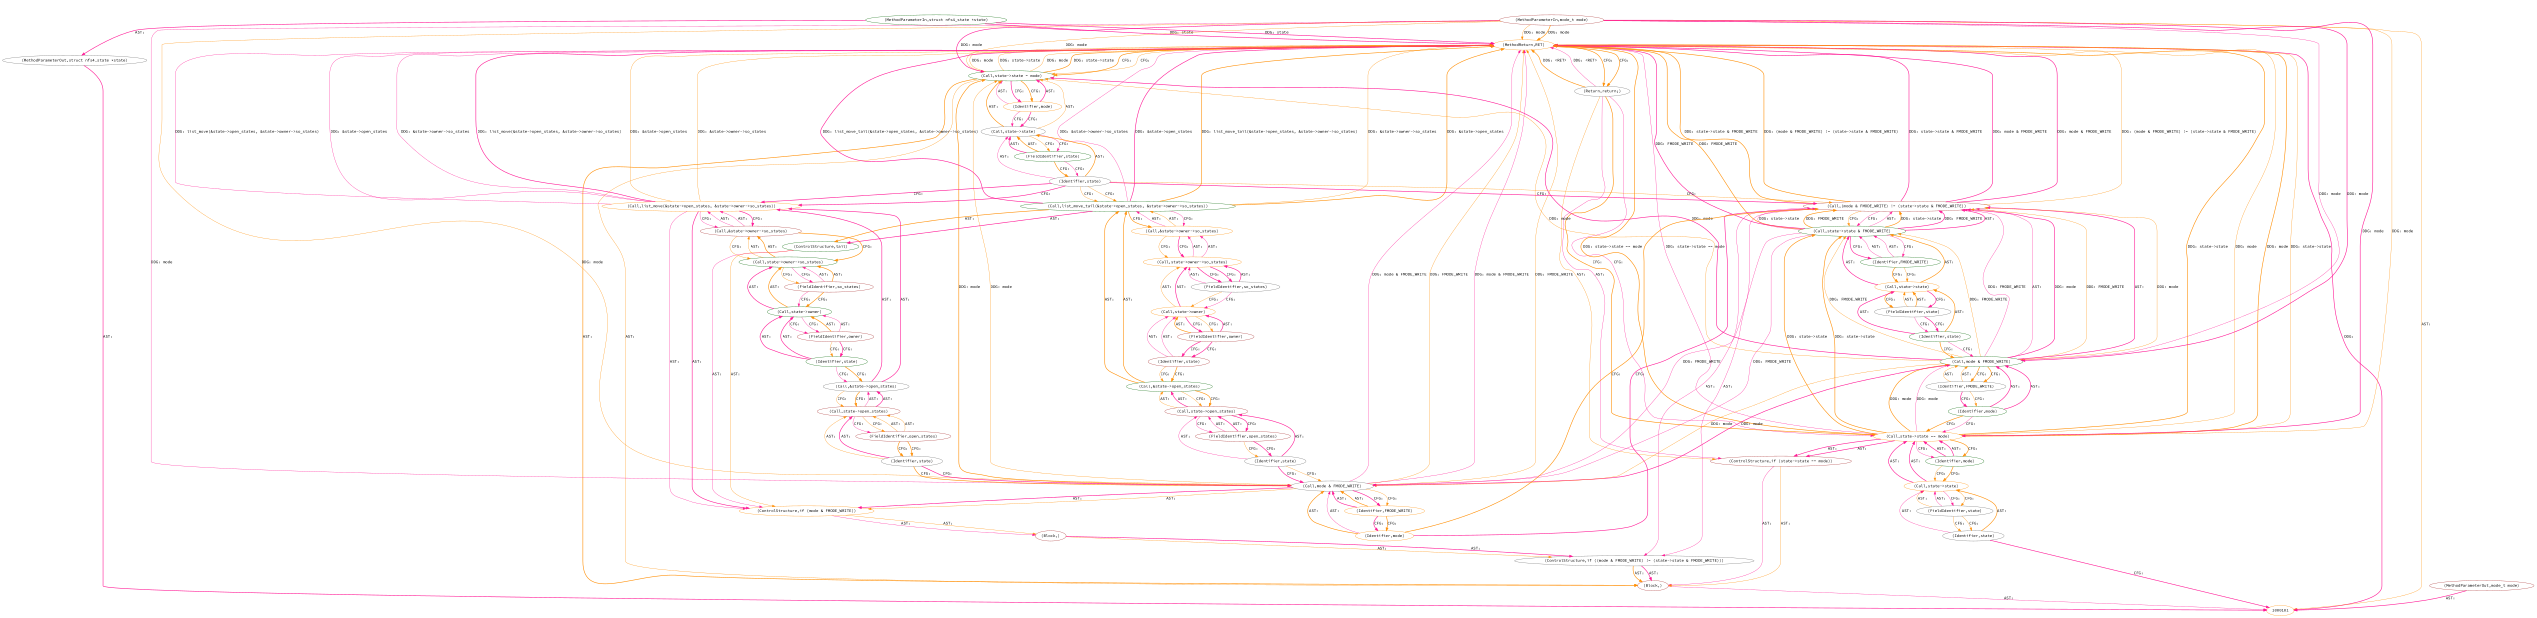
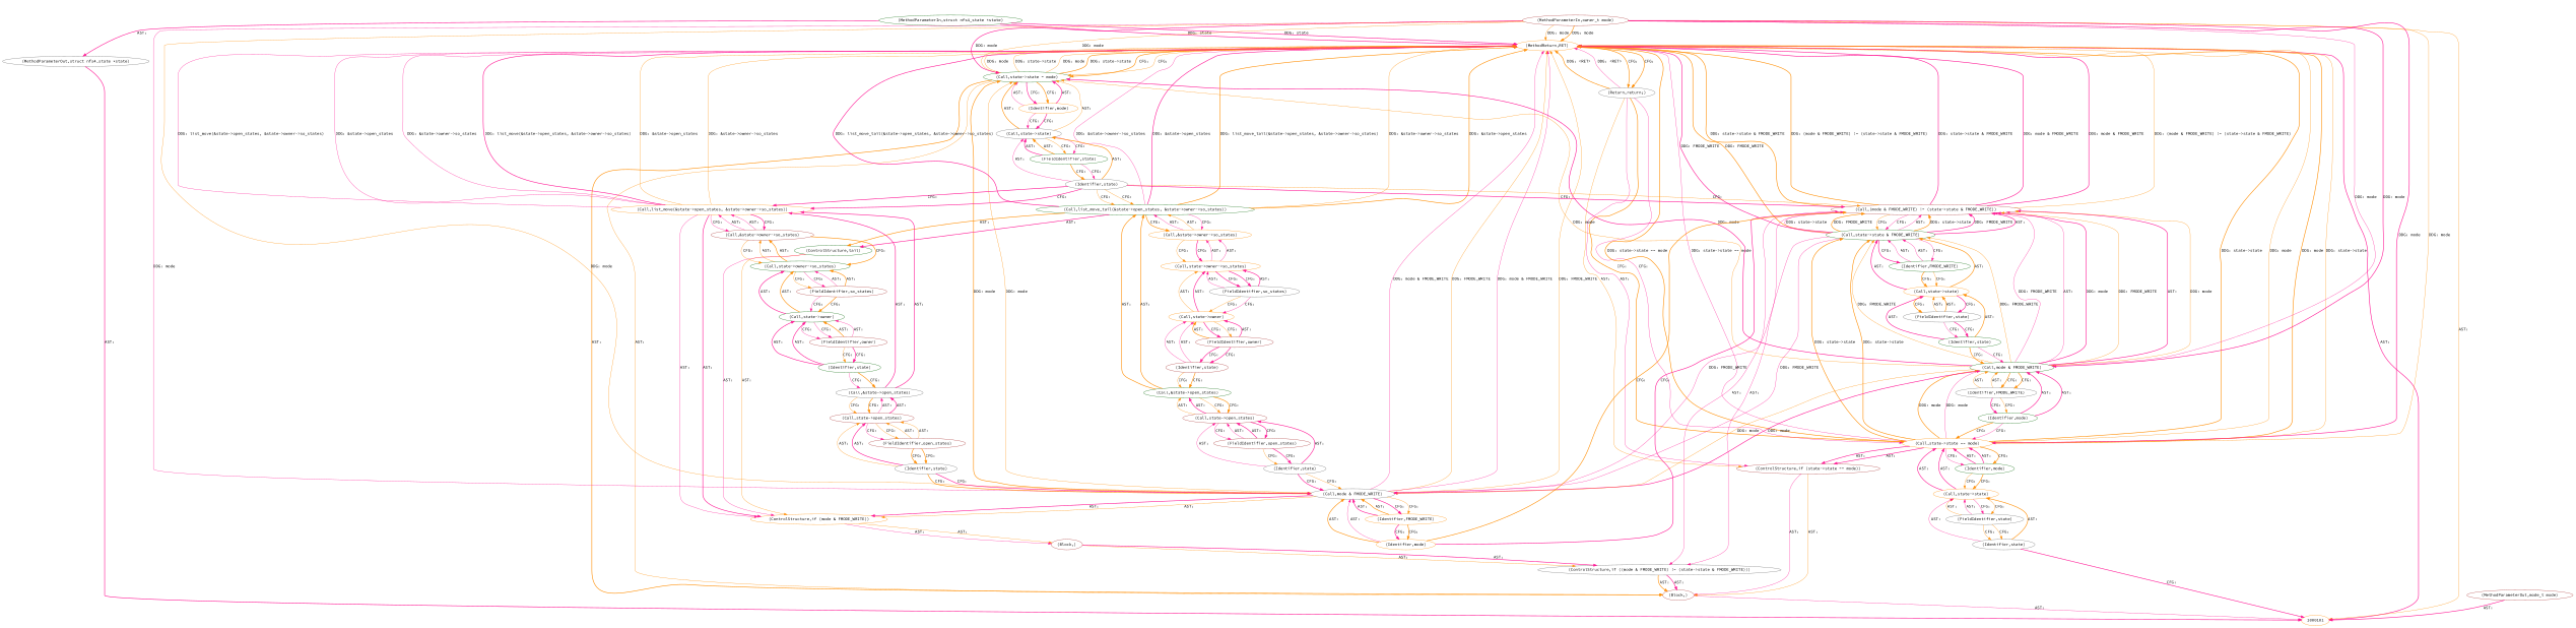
  digraph {
    fontname="Source Code Pro"
    node [color=darkgreen fontname="Source Code Pro"]
    edge [color=deeppink fontname="Source Code Pro" style=bold]
    n1 [color=darkorange label="(MethodReturn,RET)"]
    n2 [label="(Call,state->state = mode)"]
    n3 [color=gray40 label="(Return,return;)"]
    1000101 [color=darkorange]
    n5 [color=darkorange label="(Identifier,mode)"]
    n6 [color=brown label="(Block,)"]
    n7 [color=darkorange label="(Call,state->state == mode)"]
    n8 [color=brown label="(ControlStructure,if (state->state == mode))"]
    n9 [label="(MethodParameterIn,struct nfs4_state *state)"]
    n10 [color=gray40 label="(MethodParameterOut,struct nfs4_state *state)"]
-   n11 [color=brown label="(MethodParameterIn,mode_t mode)"]
+   n11 [color=brown label="(MethodParameterIn,owner_t mode)"]
    n12 [label="(Call,mode & FMODE_WRITE)"]
    n13 [color=gray40 label="(Call,mode & FMODE_WRITE)"]
    n14 [label="(Identifier,mode)"]
    n15 [label="(Call,state->state & FMODE_WRITE)"]
    n16 [color=brown label="(Call,(mode & FMODE_WRITE) != (state->state & FMODE_WRITE))"]
    n17 [color=gray40 label="(Identifier,FMODE_WRITE)"]
    n18 [color=darkorange label="(Identifier,FMODE_WRITE)"]
    n19 [color=darkorange label="(ControlStructure,if (mode & FMODE_WRITE))"]
    n20 [color=brown label="(MethodParameterOut,mode_t mode)"]
    n21 [label="(Call,&state->open_states)"]
    n22 [color=brown label="(Call,state->open_states)"]
    n23 [label="(Call,list_move_tail(&state->open_states, &state->owner->so_states))"]
    n24 [color=brown label="(FieldIdentifier,open_states)"]
    n25 [color=darkorange label="(Call,&state->owner->so_states)"]
    n26 [label="(ControlStructure,tail)"]
    n27 [color=gray40 label="(Identifier,state)"]
    n28 [color=darkorange label="(Call,state->owner->so_states)"]
    n29 [color=gray40 label="(FieldIdentifier,so_states)"]
    n30 [color=darkorange label="(Call,state->owner)"]
    n31 [color=brown label="(FieldIdentifier,owner)"]
    n32 [color=brown label="(Identifier,state)"]
    n33 [color=gray40 label="(Call,state->state)"]
    n34 [label="(FieldIdentifier,state)"]
    n35 [color=gray40 label="(Identifier,state)"]
    n36 [color=darkorange label="(Call,list_move(&state->open_states, &state->owner->so_states))"]
    n37 [color=gray40 label="(ControlStructure,if ((mode & FMODE_WRITE) != (state->state & FMODE_WRITE)))"]
    n38 [color=brown label="(Call,&state->owner->so_states)"]
    n39 [color=gray40 label="(FieldIdentifier,state)"]
    n40 [color=darkorange label="(Call,state->state)"]
    n41 [color=gray40 label="(Identifier,state)"]
    n42 [label="(Identifier,FMODE_WRITE)"]
    n43 [label="(Identifier,mode)"]
    n44 [color=darkorange label="(Call,state->state)"]
    n45 [color=gray40 label="(FieldIdentifier,state)"]
    n46 [label="(Identifier,state)"]
    n47 [color=brown label="(Block,)"]
    n48 [color=darkorange label="(Identifier,mode)"]
    n49 [color=gray40 label="(Call,&state->open_states)"]
    n50 [color=brown label="(Call,state->open_states)"]
    n51 [color=brown label="(FieldIdentifier,open_states)"]
    n52 [color=gray40 label="(Identifier,state)"]
    n53 [label="(Call,state->owner->so_states)"]
    n54 [color=brown label="(FieldIdentifier,so_states)"]
    n55 [label="(Call,state->owner)"]
    n56 [color=brown label="(FieldIdentifier,owner)"]
    n57 [label="(Identifier,state)"]
    n1 -> n2 [color=darkorange label="CFG: "]
    n1 -> n2 [color=darkorange label="CFG: " style=solid]
    n1 -> n3 [color=darkorange label="CFG: "]
    n1 -> n3 [color=darkorange label="CFG: "]
-   n1 -> 1000101 [label="DDG: "]
+   n1 -> 1000101 [label="AST: "]
    n2 -> n1 [color=darkorange label="DDG: mode" style=solid]
    n2 -> n1 [color=darkorange label="DDG: state->state" style=solid]
    n2 -> n1 [color=darkorange label="DDG: mode" style=solid]
    n2 -> n1 [color=darkorange label="DDG: state->state"]
    n2 -> n5 [label="CFG: "]
    n2 -> n5 [color=darkorange label="CFG: "]
    n2 -> n6 [color=darkorange label="AST: " style=solid]
    n2 -> n6 [color=darkorange label="AST: "]
    n3 -> n1 [label="DDG: <RET>" style=solid]
    n3 -> n1 [color=darkorange label="DDG: <RET>"]
    n3 -> n7 [color=darkorange label="CFG: "]
    n3 -> n7 [label="CFG: " style=solid]
    n3 -> n8 [label="AST: " style=solid]
    n3 -> n8 [color=darkorange label="AST: " style=solid]
    n5 -> n2 [label="AST: "]
    n5 -> n2 [label="AST: " style=solid]
    n5 -> n33 [label="CFG: " style=solid]
    n5 -> n33 [label="CFG: "]
    n6 -> 1000101 [label="AST: " style=solid]
    n7 -> n1 [label="DDG: state->state == mode" style=solid]
    n7 -> n1 [color=darkorange label="DDG: state->state" style=solid]
    n7 -> n1 [color=darkorange label="DDG: mode"]
    n7 -> n1 [color=darkorange label="DDG: state->state == mode"]
    n7 -> n1 [color=darkorange label="DDG: state->state"]
    n7 -> n1 [color=darkorange label="DDG: mode" style=solid]
    n7 -> n8 [label="AST: "]
    n7 -> n8 [label="AST: "]
    n7 -> n12 [color=darkorange label="DDG: mode"]
    n7 -> n12 [label="DDG: mode" style=solid]
    n7 -> n14 [color=darkorange label="CFG: "]
    n7 -> n14 [label="CFG: " style=solid]
    n7 -> n15 [color=darkorange label="DDG: state->state"]
    n7 -> n15 [color=darkorange label="DDG: state->state"]
    n8 -> n6 [label="AST: " style=solid]
    n8 -> n6 [color=darkorange label="AST: " style=solid]
    n9 -> n1 [label="DDG: state"]
    n9 -> n1 [label="DDG: state"]
    n9 -> n10 [label="AST: "]
    n10 -> 1000101 [label="AST: "]
    n11 -> n1 [color=darkorange label="DDG: mode" style=solid]
    n11 -> n1 [color=darkorange label="DDG: mode"]
    n11 -> n2 [color=darkorange label="DDG: mode" style=solid]
    n11 -> n2 [label="DDG: mode"]
    n11 -> 1000101 [color=darkorange label="AST: " style=solid]
    n11 -> n7 [color=darkorange label="DDG: mode" style=solid]
    n11 -> n7 [label="DDG: mode"]
    n11 -> n12 [label="DDG: mode" style=solid]
    n11 -> n12 [label="DDG: mode"]
    n11 -> n13 [label="DDG: mode" style=solid]
    n11 -> n13 [color=darkorange label="DDG: mode" style=solid]
    n12 -> n2 [color=darkorange label="DDG: mode" style=solid]
    n12 -> n2 [label="DDG: mode"]
    n12 -> n13 [label="DDG: mode"]
    n12 -> n13 [color=darkorange label="DDG: mode" style=solid]
    n12 -> n15 [color=darkorange label="DDG: FMODE_WRITE" style=solid]
    n12 -> n15 [color=darkorange label="DDG: FMODE_WRITE" style=solid]
    n12 -> n16 [label="AST: " style=solid]
    n12 -> n16 [label="DDG: mode"]
    n12 -> n16 [color=darkorange label="DDG: FMODE_WRITE" style=solid]
    n12 -> n16 [label="AST: "]
    n12 -> n16 [color=darkorange label="DDG: mode" style=solid]
    n12 -> n16 [label="DDG: FMODE_WRITE" style=solid]
    n12 -> n17 [color=darkorange label="CFG: "]
    n12 -> n17 [color=darkorange label="CFG: "]
    n13 -> n1 [color=darkorange label="DDG: FMODE_WRITE" style=solid]
    n13 -> n1 [label="DDG: mode & FMODE_WRITE" style=solid]
    n13 -> n1 [color=darkorange label="DDG: FMODE_WRITE" style=solid]
    n13 -> n1 [label="DDG: mode & FMODE_WRITE" style=solid]
    n13 -> n2 [color=darkorange label="DDG: mode"]
    n13 -> n2 [color=darkorange label="DDG: mode" style=solid]
    n13 -> n18 [label="CFG: "]
    n13 -> n18 [color=darkorange label="CFG: " style=solid]
    n13 -> n19 [label="AST: "]
    n13 -> n19 [color=darkorange label="AST: " style=solid]
    n14 -> n7 [label="AST: "]
    n14 -> n7 [label="AST: "]
    n14 -> n40 [color=darkorange label="CFG: " style=solid]
    n14 -> n40 [color=darkorange label="CFG: "]
    n15 -> n1 [color=darkorange label="DDG: FMODE_WRITE"]
    n15 -> n1 [label="DDG: FMODE_WRITE"]
    n15 -> n13 [label="DDG: FMODE_WRITE" style=solid]
    n15 -> n13 [label="DDG: FMODE_WRITE" style=solid]
    n15 -> n16 [label="AST: " style=solid]
    n15 -> n16 [color=darkorange label="DDG: state->state"]
    n15 -> n16 [label="DDG: FMODE_WRITE"]
    n15 -> n16 [label="AST: "]
    n15 -> n16 [label="DDG: state->state" style=solid]
    n15 -> n16 [color=darkorange label="DDG: FMODE_WRITE"]
    n15 -> n42 [label="CFG: " style=solid]
    n15 -> n42 [label="CFG: "]
    n16 -> n1 [label="DDG: state->state & FMODE_WRITE"]
    n16 -> n1 [label="DDG: mode & FMODE_WRITE"]
    n16 -> n1 [color=darkorange label="DDG: (mode & FMODE_WRITE) != (state->state & FMODE_WRITE)" style=solid]
    n16 -> n1 [color=darkorange label="DDG: state->state & FMODE_WRITE"]
    n16 -> n1 [label="DDG: mode & FMODE_WRITE"]
    n16 -> n1 [color=darkorange label="DDG: (mode & FMODE_WRITE) != (state->state & FMODE_WRITE)"]
    n16 -> n15 [label="CFG: " style=solid]
    n16 -> n15 [color=darkorange label="CFG: " style=solid]
    n16 -> n37 [label="AST: " style=solid]
    n16 -> n37 [label="AST: " style=solid]
    n17 -> n12 [color=darkorange label="AST: " style=solid]
    n17 -> n12 [color=darkorange label="AST: " style=solid]
    n17 -> n43 [label="CFG: "]
    n17 -> n43 [color=darkorange label="CFG: " style=solid]
    n18 -> n13 [label="AST: "]
    n18 -> n13 [color=darkorange label="AST: "]
    n18 -> n48 [color=darkorange label="CFG: "]
    n18 -> n48 [label="CFG: "]
    n19 -> n47 [color=darkorange label="AST: " style=solid]
    n19 -> n47 [label="AST: " style=solid]
    n20 -> 1000101 [label="AST: "]
    n21 -> n22 [color=darkorange label="CFG: " style=solid]
    n21 -> n22 [color=darkorange label="CFG: "]
    n21 -> n23 [color=darkorange label="AST: "]
    n21 -> n23 [color=darkorange label="AST: "]
    n22 -> n21 [color=darkorange label="AST: " style=solid]
    n22 -> n21 [label="AST: "]
    n22 -> n24 [label="CFG: "]
    n22 -> n24 [label="CFG: " style=solid]
    n23 -> n1 [color=darkorange label="DDG: &state->open_states"]
    n23 -> n1 [label="DDG: list_move_tail(&state->open_states, &state->owner->so_states)"]
    n23 -> n1 [label="DDG: &state->owner->so_states" style=solid]
    n23 -> n1 [label="DDG: &state->open_states"]
    n23 -> n1 [color=darkorange label="DDG: list_move_tail(&state->open_states, &state->owner->so_states)"]
    n23 -> n1 [color=darkorange label="DDG: &state->owner->so_states" style=solid]
    n23 -> n25 [label="CFG: " style=solid]
    n23 -> n25 [color=darkorange label="CFG: "]
    n23 -> n26 [label="AST: "]
    n23 -> n26 [color=darkorange label="AST: "]
    n24 -> n22 [label="AST: " style=solid]
    n24 -> n22 [label="AST: "]
    n24 -> n27 [label="CFG: "]
    n24 -> n27 [color=darkorange label="CFG: " style=solid]
    n25 -> n23 [label="AST: " style=solid]
    n25 -> n23 [color=darkorange label="AST: " style=solid]
    n25 -> n28 [color=darkorange label="CFG: " style=solid]
    n25 -> n28 [label="CFG: "]
    n26 -> n19 [color=darkorange label="AST: " style=solid]
    n26 -> n19 [label="AST: " style=solid]
    n27 -> n13 [color=darkorange label="CFG: " style=solid]
    n27 -> n13 [label="CFG: "]
    n27 -> n22 [label="AST: "]
    n27 -> n22 [label="AST: " style=solid]
    n28 -> n25 [label="AST: " style=solid]
    n28 -> n25 [label="AST: " style=solid]
    n28 -> n29 [label="CFG: "]
    n28 -> n29 [label="CFG: "]
    n29 -> n28 [label="AST: "]
    n29 -> n28 [label="AST: " style=solid]
    n29 -> n30 [color=darkorange label="CFG: " style=solid]
    n29 -> n30 [label="CFG: " style=solid]
    n30 -> n28 [label="AST: "]
    n30 -> n28 [color=darkorange label="AST: " style=solid]
    n30 -> n31 [label="CFG: "]
    n30 -> n31 [color=darkorange label="CFG: " style=solid]
    n31 -> n30 [label="AST: "]
    n31 -> n30 [color=darkorange label="AST: "]
    n31 -> n32 [label="CFG: "]
    n31 -> n32 [label="CFG: "]
    n32 -> n21 [color=darkorange label="CFG: "]
    n32 -> n21 [color=darkorange label="CFG: " style=solid]
    n32 -> n30 [label="AST: " style=solid]
    n32 -> n30 [label="AST: " style=solid]
    n33 -> n2 [color=darkorange label="AST: "]
    n33 -> n2 [color=darkorange label="AST: " style=solid]
    n33 -> n34 [color=darkorange label="CFG: " style=solid]
    n33 -> n34 [label="CFG: " style=solid]
    n34 -> n33 [label="AST: "]
    n34 -> n33 [color=darkorange label="AST: "]
    n34 -> n35 [color=darkorange label="CFG: "]
    n34 -> n35 [label="CFG: " style=solid]
    n35 -> n16 [color=darkorange label="CFG: " style=solid]
    n35 -> n16 [label="CFG: "]
    n35 -> n23 [color=darkorange label="CFG: " style=solid]
    n35 -> n23 [color=darkorange label="CFG: " style=solid]
    n35 -> n33 [color=darkorange label="AST: "]
    n35 -> n33 [label="AST: " style=solid]
    n35 -> n36 [label="CFG: "]
    n35 -> n36 [label="CFG: "]
    n36 -> n1 [label="DDG: list_move(&state->open_states, &state->owner->so_states)" style=solid]
    n36 -> n1 [label="DDG: &state->open_states" style=solid]
    n36 -> n1 [label="DDG: &state->owner->so_states" style=solid]
    n36 -> n1 [label="DDG: list_move(&state->open_states, &state->owner->so_states)"]
    n36 -> n1 [color=darkorange label="DDG: &state->open_states" style=solid]
    n36 -> n1 [color=darkorange label="DDG: &state->owner->so_states" style=solid]
    n36 -> n19 [label="AST: " style=solid]
    n36 -> n19 [label="AST: "]
    n36 -> n38 [label="CFG: "]
    n36 -> n38 [label="CFG: " style=solid]
    n37 -> n6 [color=darkorange label="AST: "]
    n37 -> n6 [label="AST: "]
    n38 -> n36 [label="AST: " style=solid]
    n38 -> n36 [label="AST: " style=solid]
    n38 -> n53 [color=darkorange label="CFG: "]
    n38 -> n53 [color=darkorange label="CFG: " style=solid]
    n39 -> n40 [color=darkorange label="AST: " style=solid]
    n39 -> n40 [label="AST: " style=solid]
    n39 -> n41 [color=darkorange label="CFG: " style=solid]
    n39 -> n41 [color=darkorange label="CFG: " style=solid]
    n40 -> n7 [label="AST: "]
    n40 -> n7 [label="AST: "]
    n40 -> n39 [label="CFG: " style=solid]
    n40 -> n39 [color=darkorange label="CFG: " style=solid]
    n41 -> 1000101 [label="CFG: "]
    n41 -> n40 [color=darkorange label="AST: "]
    n41 -> n40 [label="AST: " style=solid]
    n42 -> n15 [label="AST: " style=solid]
    n42 -> n15 [label="AST: " style=solid]
    n42 -> n44 [color=darkorange label="CFG: " style=solid]
    n42 -> n44 [color=darkorange label="CFG: "]
    n43 -> n7 [label="CFG: " style=solid]
    n43 -> n7 [color=darkorange label="CFG: "]
    n43 -> n12 [label="AST: "]
    n43 -> n12 [label="AST: "]
    n44 -> n15 [color=darkorange label="AST: "]
    n44 -> n15 [label="AST: "]
    n44 -> n45 [label="CFG: "]
    n44 -> n45 [color=darkorange label="CFG: "]
    n45 -> n44 [color=darkorange label="AST: " style=solid]
    n45 -> n44 [color=darkorange label="AST: "]
    n45 -> n46 [label="CFG: " style=solid]
    n45 -> n46 [label="CFG: "]
    n46 -> n12 [color=darkorange label="CFG: "]
    n46 -> n12 [label="CFG: " style=solid]
    n46 -> n44 [color=darkorange label="AST: "]
    n46 -> n44 [label="AST: "]
    n47 -> n37 [color=darkorange label="AST: " style=solid]
    n47 -> n37 [label="AST: "]
    n48 -> n13 [color=darkorange label="AST: "]
    n48 -> n13 [label="AST: " style=solid]
    n48 -> n16 [label="CFG: "]
    n48 -> n16 [color=darkorange label="CFG: "]
    n49 -> n36 [label="AST: "]
    n49 -> n36 [label="AST: "]
    n49 -> n50 [color=darkorange label="CFG: " style=solid]
    n49 -> n50 [color=darkorange label="CFG: "]
    n50 -> n49 [label="AST: " style=solid]
    n50 -> n49 [label="AST: "]
    n50 -> n51 [label="CFG: " style=solid]
    n50 -> n51 [color=darkorange label="CFG: " style=solid]
    n51 -> n50 [color=darkorange label="AST: " style=solid]
    n51 -> n50 [color=darkorange label="AST: " style=solid]
    n51 -> n52 [color=darkorange label="CFG: "]
    n51 -> n52 [color=darkorange label="CFG: "]
    n52 -> n13 [color=darkorange label="CFG: "]
    n52 -> n13 [label="CFG: "]
    n52 -> n50 [label="AST: "]
    n52 -> n50 [color=darkorange label="AST: " style=solid]
    n53 -> n38 [color=darkorange label="AST: " style=solid]
    n53 -> n38 [color=darkorange label="AST: "]
    n53 -> n54 [color=darkorange label="CFG: " style=solid]
    n53 -> n54 [label="CFG: " style=solid]
    n54 -> n53 [label="AST: " style=solid]
    n54 -> n53 [color=darkorange label="AST: "]
    n54 -> n55 [label="CFG: " style=solid]
    n54 -> n55 [color=darkorange label="CFG: "]
    n55 -> n53 [label="AST: "]
    n55 -> n53 [color=darkorange label="AST: "]
    n55 -> n56 [label="CFG: " style=solid]
    n55 -> n56 [label="CFG: " style=solid]
    n56 -> n55 [color=darkorange label="AST: "]
    n56 -> n55 [label="AST: " style=solid]
    n56 -> n57 [color=darkorange label="CFG: " style=solid]
    n56 -> n57 [label="CFG: "]
    n57 -> n49 [color=darkorange label="CFG: "]
    n57 -> n49 [label="CFG: " style=solid]
    n57 -> n55 [label="AST: "]
    n57 -> n55 [label="AST: "]
  }
